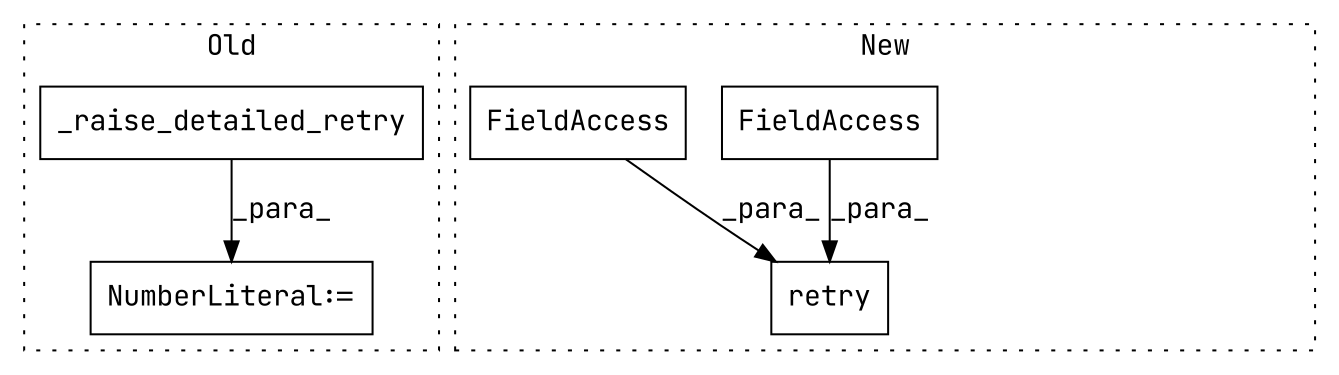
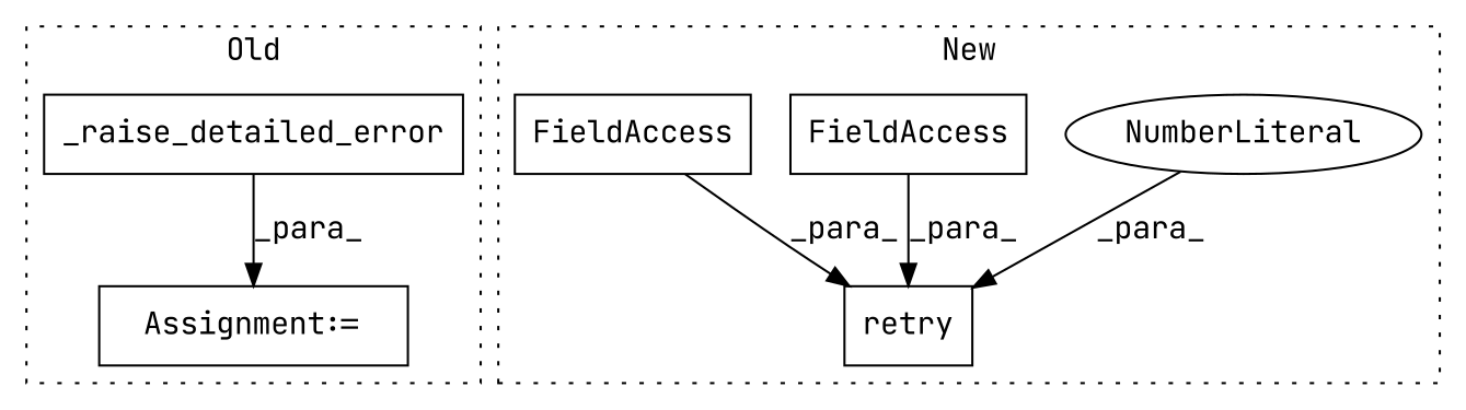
  digraph {
    fontname="JetBrains Mono"
    node [a=32 fontname="JetBrains Mono" shape=box]
    edge [fontname="JetBrains Mono"]
-   n1 [l="22,1" label=_raise_detailed_retry s="5027,5056"]
-   n2 [a=7 l=1 label="NumberLiteral:=" s=4928]
+   n1 [l="22,1" label=_raise_detailed_error s="5027,5056"]
+   n2 [a=7 l=1 label="Assignment:=" s=4928]
    n3 [l="6,1" label=retry s="5208,5241"]
+   n4 [a=34 l=2 label=NumberLiteral s=5227 shape=ellipse]
    n5 [a=22 l=11 label=FieldAccess s=5230]
    n6 [a=22 l=12 label=FieldAccess s=5214]
    subgraph cluster_1 {
      label=Old
      style=dotted
      n1
      n2
    }
    subgraph cluster_2 {
      label=New
      style=dotted
      n3
+     n4
      n5
      n6
    }
    n1 -> n2 [label=_para_]
+   n4 -> n3 [label=_para_]
    n5 -> n3 [label=_para_]
    n6 -> n3 [label=_para_]
  }
